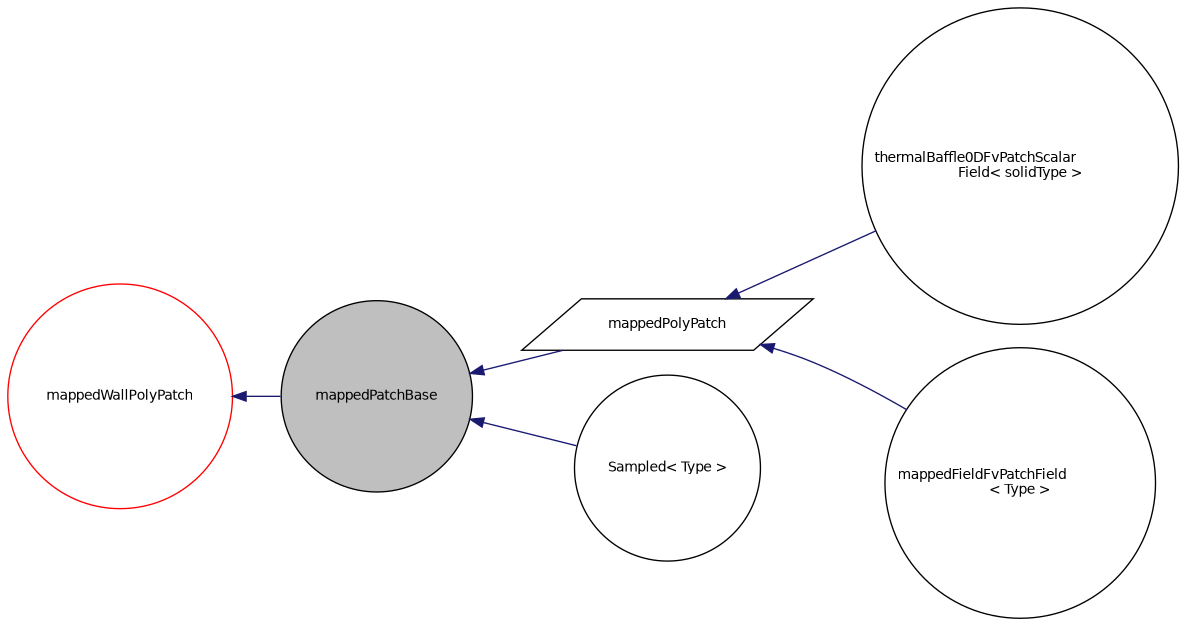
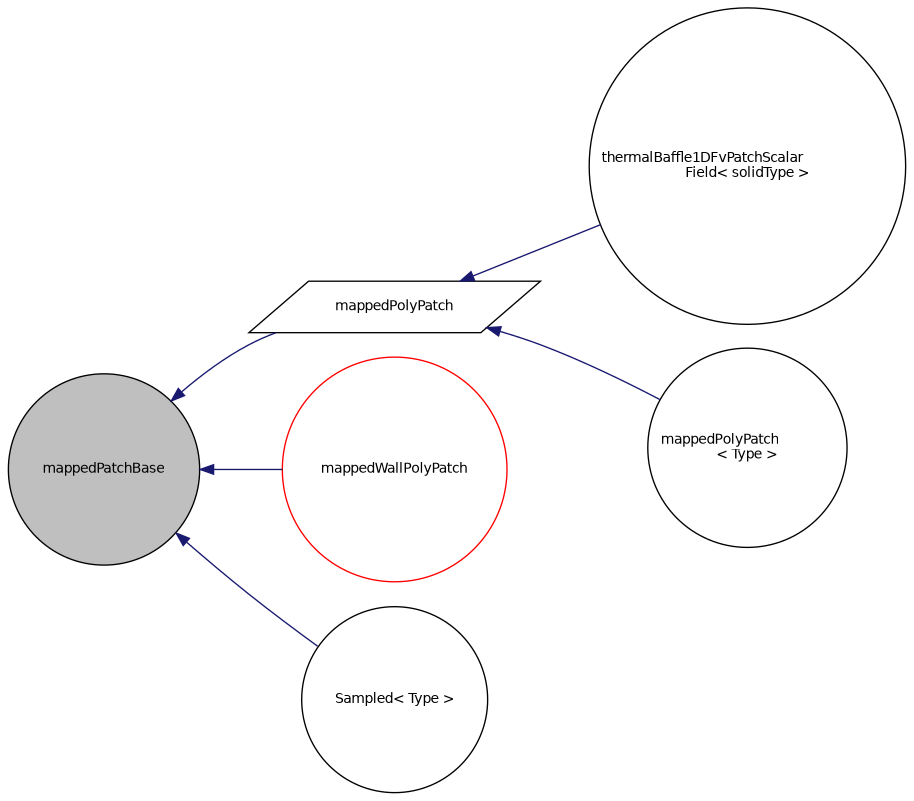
  digraph {
    rankdir=LR
    node [color=black fontname=Helvetica fontsize=10 shape=circle]
    edge [color=midnightblue dir=back fontname=Helvetica fontsize=10 labelfontname=Helvetica labelfontsize=10 style=solid]
    n1 [fillcolor=grey75 fontcolor=black height=0.2 label=mappedPatchBase style=filled width=0.4]
    n2 [height=0.2 label=mappedPolyPatch shape=parallelogram width=0.4]
    n3 [color=red height=0.2 label=mappedWallPolyPatch width=0.4]
    n4 [height=0.2 label="Sampled\< Type \>" width=0.4]
-   n5 [height=0.2 label="thermalBaffle0DFvPatchScalar\lField\< solidType \>" width=0.4]
-   n6 [height=0.2 label="mappedFieldFvPatchField\l\< Type \>" width=0.4]
+   n5 [height=0.2 label="thermalBaffle1DFvPatchScalar\lField\< solidType \>" width=0.4]
+   n6 [height=0.2 label="mappedPolyPatch\l\< Type \>" width=0.4]
    n1 -> n2
-   n3 -> n1
+   n1 -> n3
    n1 -> n4
    n2 -> n5
    n2 -> n6
  }
